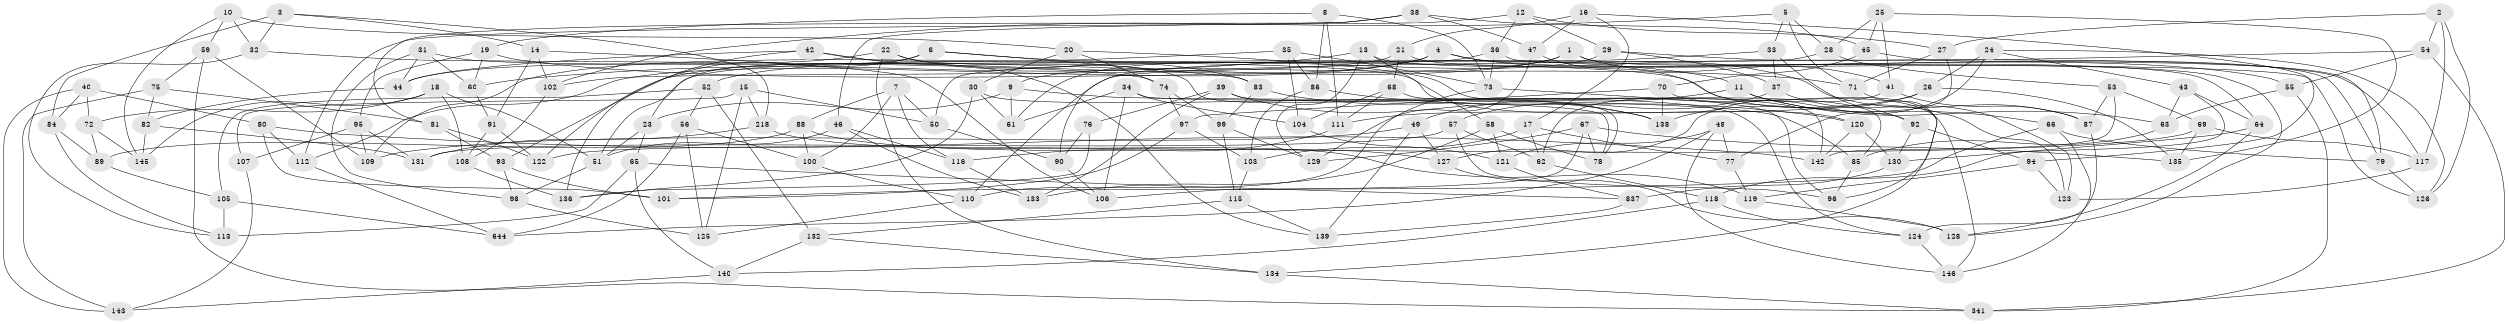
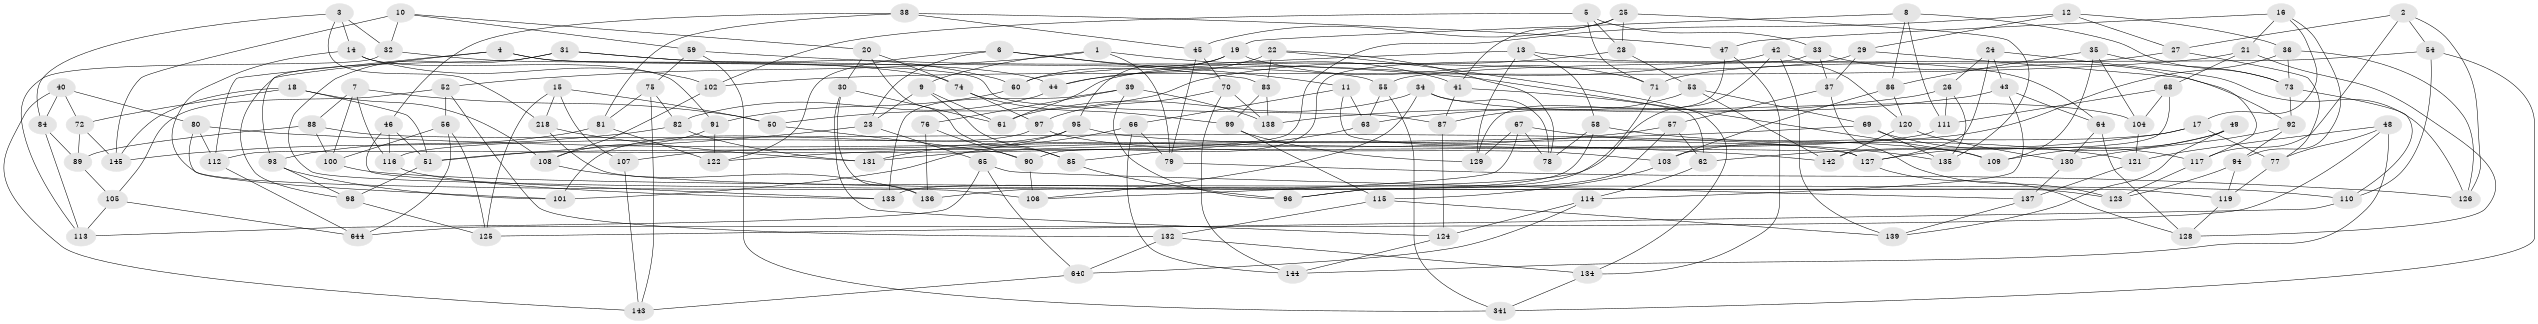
  graph {
    node [color=gray90 style=filled]
    1
    9
    41
    52
    79
    23
    61
    85
    87
    62
    56
    105
    132
    126
    2
    27
    54
    117
    71
    77
    55
    110
    n23 [label=341]
    123
    3
    14
    32
    84
    n29 [label=218]
    102
    91
    106
    74
    113
    89
    131
    119
    4
    93
    112
    63
    124
    98
    101
    n45 [label=644]
    5
    28
    33
    50
    53
    37
    90
    92
    96
    108
    6
    11
    83
    122
    49
    66
    51
    65
    138
    99
    7
    88
    100
    116
    127
    133
    8
    19
    73
    86
    111
    60
    95
    103
    120
    10
    20
    59
    145
    30
    109
    75
    139
-   146
+   146 [label=144]
    12
    29
    36
    13
    58
    64
    129
    78
    121
    128
    130
    15
    107
    125
    143
    16
    17
    21
    47
    94
    68
    134
-   114 [label=118]
+   114
    115
    18
    72
    136
    97
    104
    142
    22
    44
    82
-   137 [label=837]
-   140
+   137
+   140 [label=640]
    24
    26
    43
    135
    25
    45
    70
    69
    57
    31
    34
    35
    76
    38
    46
    81
    39
    40
    80
    42
    48
    67
    1 -- 9
    1 -- 41
    1 -- 52
    1 -- 79
    9 -- 23
    9 -- 61
    9 -- 85
    41 -- 87
    41 -- 62
    52 -- 56
    52 -- 105
    52 -- 132
    79 -- 126
    23 -- 51
    23 -- 65
    85 -- 96
    87 -- 124
    62 -- 114
    56 -- n45
    56 -- 100
    56 -- 125
    105 -- 113
    105 -- n45
    132 -- 134
    132 -- 140
    2 -- 126
    2 -- 27
    2 -- 54
    2 -- 117
    27 -- 71
    27 -- 77
    54 -- 55
    54 -- 110
    54 -- n23
    117 -- 123
    71 -- 96
    77 -- 119
    55 -- n23
    55 -- 63
    110 -- 125
    3 -- 14
    3 -- 32
    3 -- 84
    3 -- n29
    14 -- 102
    14 -- 91
    14 -- 106
    32 -- 74
    32 -- 113
    84 -- 113
    84 -- 89
    n29 -- 131
    n29 -- 119
    102 -- 108
    91 -- 108
    91 -- 122
    74 -- 99
    74 -- 97
    89 -- 105
    119 -- 128
    4 -- 87
    4 -- 55
    4 -- 93
    4 -- 112
    93 -- 98
    93 -- 101
    112 -- n45
    63 -- 85
    124 -- 146
    98 -- 125
    5 -- 71
    5 -- 102
    5 -- 28
    5 -- 33
    28 -- 50
    28 -- 53
    33 -- 37
    33 -- 90
    33 -- 92
    50 -- 90
    53 -- 87
    53 -- 142
    53 -- 69
    37 -- 123
    37 -- 57
    90 -- 106
    92 -- 130
    92 -- 94
    108 -- 136
    6 -- 23
    6 -- 11
    6 -- 83
    6 -- 122
    11 -- 63
-   11 -- 49
+   11 -- 127
    11 -- 66
    83 -- 138
    83 -- 99
    49 -- 127
    49 -- 109
    49 -- 139
    66 -- 79
    66 -- 101
    66 -- 146
    51 -- 98
    65 -- 113
    65 -- 137
    65 -- 140
    99 -- 129
    99 -- 115
    7 -- 50
    7 -- 88
    7 -- 100
    7 -- 116
    88 -- 89
    88 -- 100
    88 -- 127
    100 -- 110
    116 -- 133
    127 -- 128
    8 -- 19
    8 -- 73
    8 -- 86
    8 -- 111
    19 -- 71
    19 -- 60
    19 -- 95
    73 -- 110
    73 -- 92
    86 -- 103
    86 -- 120
    111 -- 116
    60 -- 91
    95 -- 131
    95 -- 109
    95 -- 107
    103 -- 115
    120 -- 130
    120 -- 142
    10 -- 32
    10 -- 20
    10 -- 59
    10 -- 145
    20 -- 85
    20 -- 74
    20 -- 30
    59 -- n23
    59 -- 109
    59 -- 75
    30 -- 61
    30 -- 124
    30 -- 136
    75 -- 143
    75 -- 82
    75 -- 81
    12 -- 27
    12 -- 112
    12 -- 29
    12 -- 36
    29 -- 61
    29 -- 117
    29 -- 37
    36 -- 126
    36 -- 51
    36 -- 73
    13 -- 60
    13 -- 58
    13 -- 64
    13 -- 129
    58 -- 133
    58 -- 78
    58 -- 121
    64 -- 128
    64 -- 130
    121 -- 137
    130 -- 137
    15 -- n29
    15 -- 50
    15 -- 107
    15 -- 125
    107 -- 143
    16 -- 17
    16 -- 21
    16 -- 47
    16 -- 94
    17 -- 62
    17 -- 77
    17 -- 103
    21 -- 102
    21 -- 128
    21 -- 68
    47 -- 129
    47 -- 134
    94 -- 123
    94 -- 119
    68 -- 111
    68 -- 104
    68 -- 142
    134 -- n23
    114 -- 124
    114 -- 140
    115 -- 132
    115 -- 139
    18 -- 108
    18 -- 51
    18 -- 145
    18 -- 72
    72 -- 89
    72 -- 145
    97 -- 101
    97 -- 103
    104 -- 121
    22 -- 83
    22 -- 78
    22 -- 134
    22 -- 44
    44 -- 82
    82 -- 131
    82 -- 145
    137 -- 139
    140 -- 143
    24 -- 126
    24 -- 127
    24 -- 26
    24 -- 43
    26 -- 138
    26 -- 111
    26 -- 135
    43 -- 63
    43 -- 64
    43 -- 114
    25 -- 41
    25 -- 28
    25 -- 135
    25 -- 45
    45 -- 79
    45 -- 70
    70 -- 138
    70 -- 146
    70 -- 97
    69 -- 117
    69 -- 122
    69 -- 135
    57 -- 62
    57 -- 131
    57 -- 96
    31 -- 123
    31 -- 98
    31 -- 60
    31 -- 44
    34 -- 61
    34 -- 106
    34 -- 78
    34 -- 104
    35 -- 73
    35 -- 86
    35 -- 109
    35 -- 104
    76 -- 90
    76 -- 136
    38 -- 47
    38 -- 45
    38 -- 46
    38 -- 81
    46 -- 51
    46 -- 116
    46 -- 133
    81 -- 93
    81 -- 122
    39 -- 96
    39 -- 138
    39 -- 133
    39 -- 76
    40 -- 84
    40 -- 143
    40 -- 72
    40 -- 80
    80 -- 112
    80 -- 101
    80 -- 142
    42 -- 120
    42 -- 139
    42 -- 136
    42 -- 44
    48 -- 77
    48 -- n45
    48 -- 146
    48 -- 121
    67 -- 106
    67 -- 129
    67 -- 78
    67 -- 135
  }
